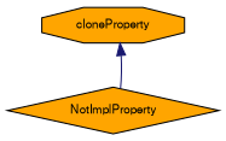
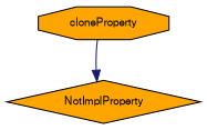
  digraph {
    rankdir=TB
    node [color=black fillcolor=orange fontname=FreeSans fontsize=10 style=filled]
    n1 [fontcolor=black height=0.2 label=cloneProperty shape=octagon width=0.4]
    n2 [height=0.2 label=NotImplProperty shape=diamond width=0.4]
-   n2 -> n1 [color=midnightblue fontname=FreeSans fontsize=10 labelfontname=FreeSans labelfontsize=10 style=solid]
+   n1 -> n2 [color=midnightblue fontname=FreeSans fontsize=10 labelfontname=FreeSans labelfontsize=10 style=solid]
  }
